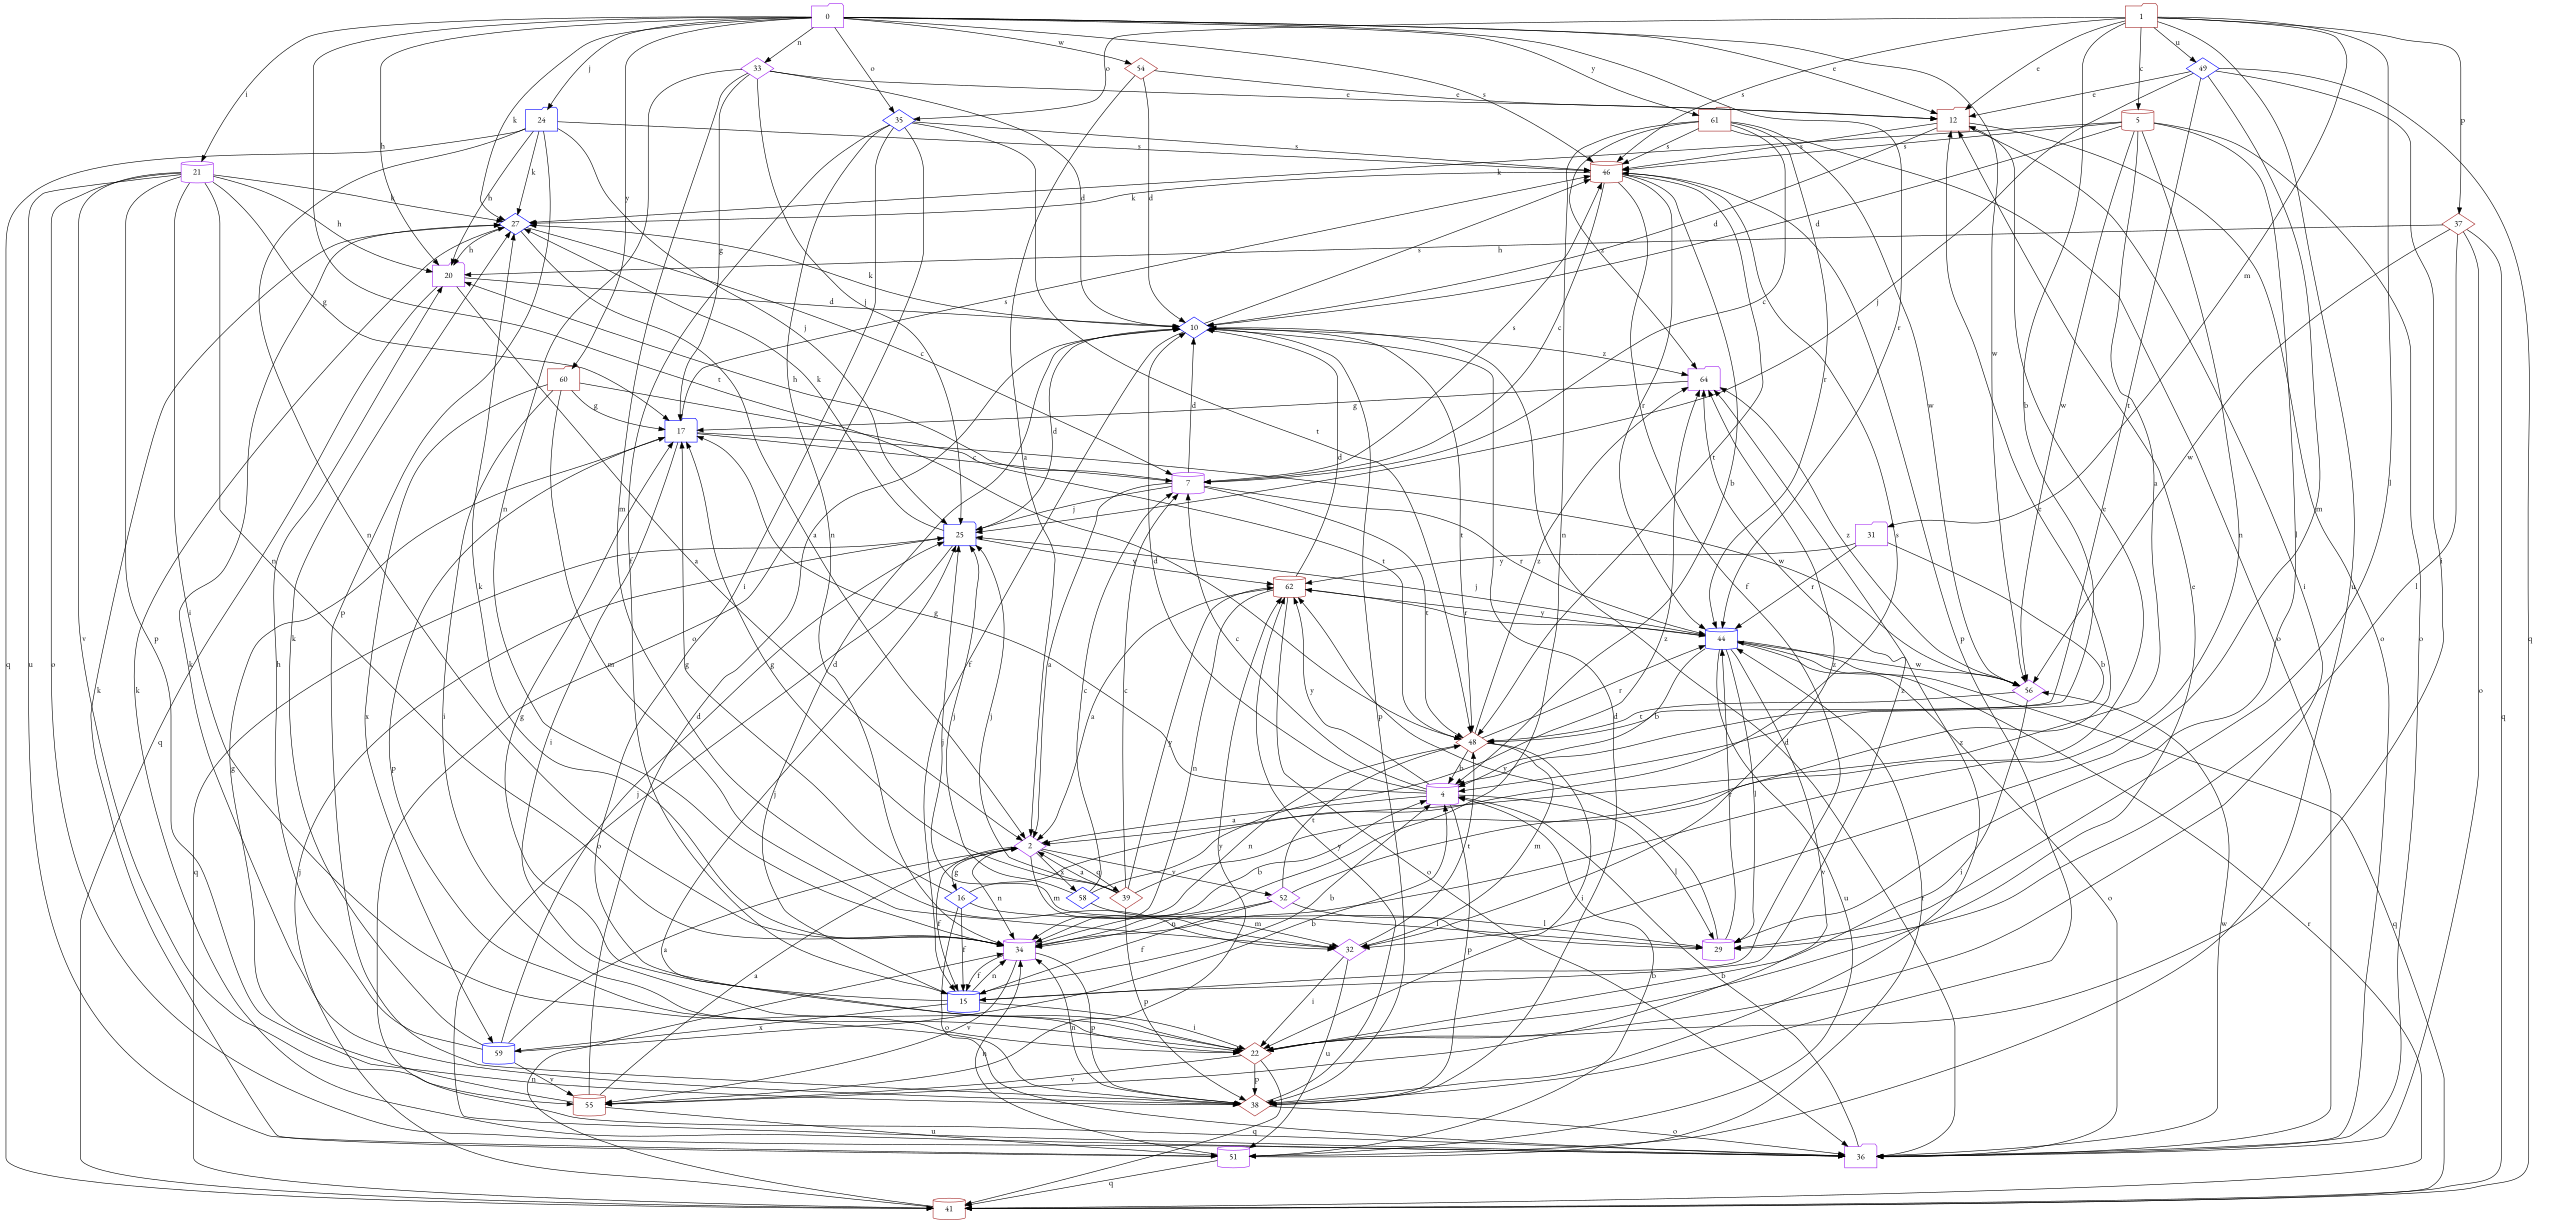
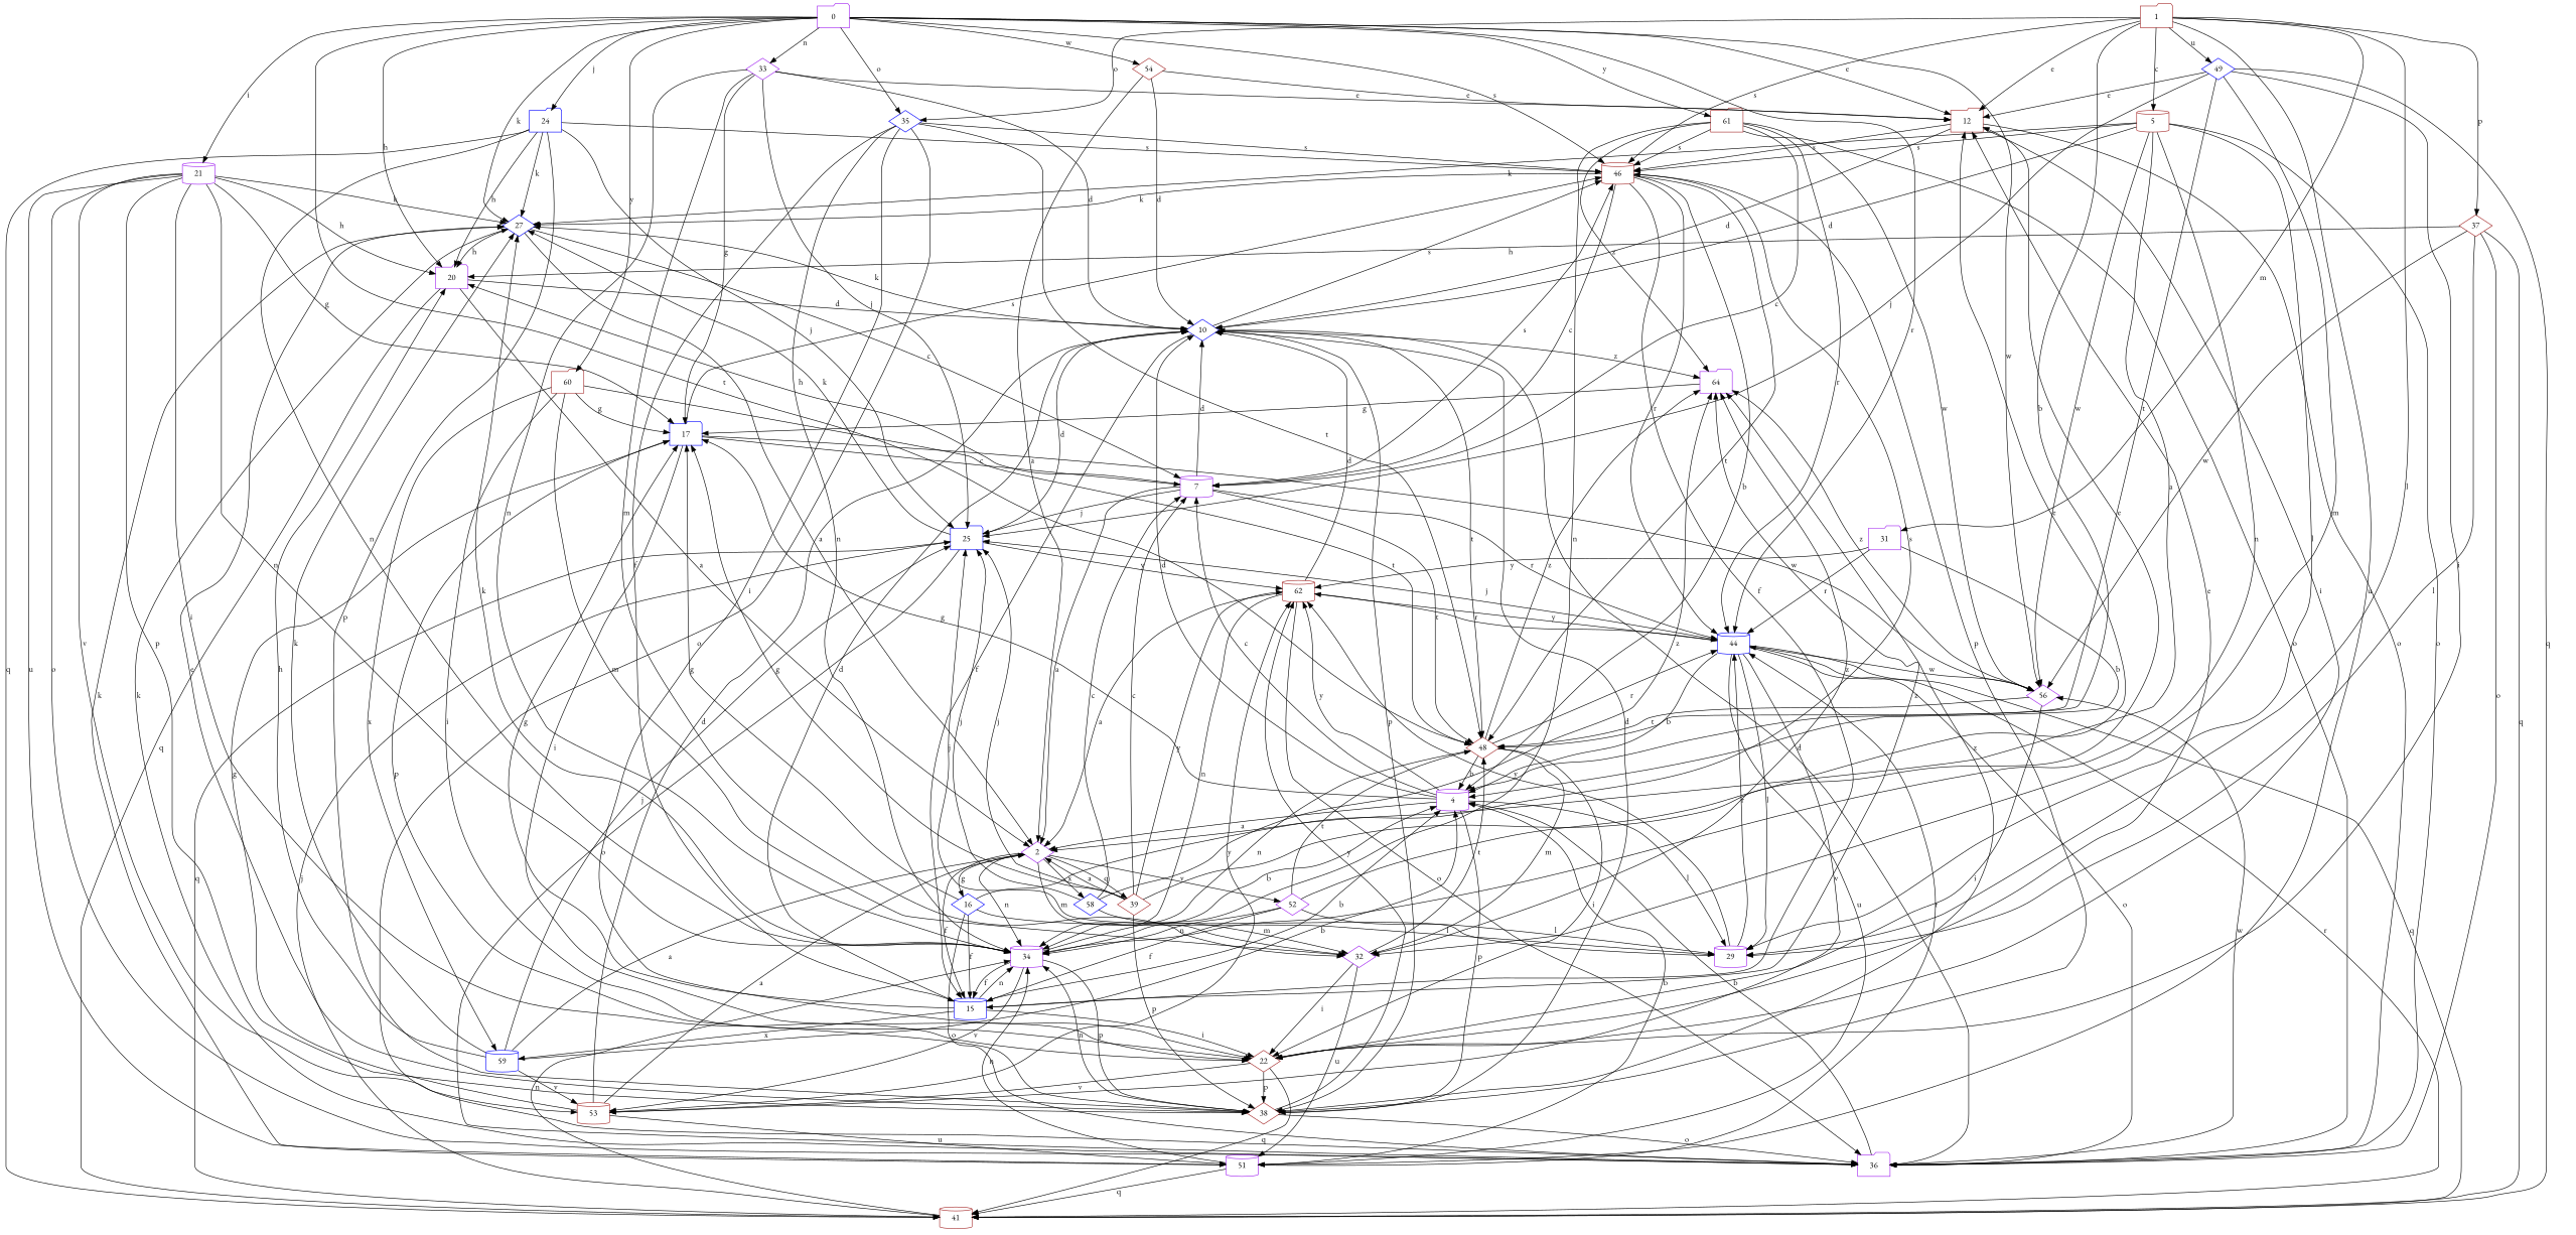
  strict digraph {
    fontname="EB Garamond"
    node [color=purple fontname="EB Garamond" shape=diamond]
    edge [fontname="EB Garamond"]
    0 [shape=folder]
    12 [color=brown shape=folder]
    20 [shape=folder]
    21 [shape=cylinder]
    24 [color=blue shape=folder]
    27 [color=blue]
    33
    35 [color=blue]
    44 [color=blue shape=cylinder]
    46 [color=brown shape=cylinder]
    48 [color=brown]
    54 [color=brown]
    56
    60 [color=brown shape=folder]
    61 [color=brown shape=folder]
    10 [color=blue]
    36 [shape=folder]
    22 [color=brown]
    2
    41 [color=brown shape=cylinder]
    51 [shape=cylinder]
    34 [shape=cylinder]
    17 [color=blue shape=folder]
    38 [color=brown]
-   53 [color=brown shape=cylinder label=55]
+   53 [color=brown shape=cylinder]
    25 [color=blue shape=folder]
    7 [shape=cylinder]
    32
    15 [color=blue shape=cylinder]
    4 [shape=cylinder]
    29 [shape=cylinder]
    62 [color=brown shape=cylinder]
    64 [shape=folder]
    59 [color=blue shape=cylinder]
    1 [color=brown shape=folder]
    5 [color=brown shape=cylinder]
    31 [shape=folder]
    37 [color=brown]
    49 [color=blue]
    16 [color=blue]
    39 [color=brown]
    52
    58 [color=blue]
    0 -> 12 [label=e]
    0 -> 20 [label=h]
    0 -> 21 [label=i]
    0 -> 24 [label=j]
    0 -> 27 [label=k]
    0 -> 33 [label=n]
    0 -> 35 [label=o]
    0 -> 44 [label=r]
    0 -> 46 [label=s]
    0 -> 48 [label=t]
    0 -> 54 [label=w]
    0 -> 56 [label=w]
    0 -> 60 [label=y]
    0 -> 61 [label=y]
    12 -> 46 [label=s]
    12 -> 10 [label=d]
    12 -> 36 [label=o]
    12 -> 22 [label=i]
    20 -> 10 [label=d]
    20 -> 2 [label=a]
    20 -> 41 [label=q]
    21 -> 20 [label=h]
    21 -> 27 [label=k]
    21 -> 36 [label=o]
    21 -> 22 [label=i]
    21 -> 51 [label=u]
    21 -> 34 [label=n]
    21 -> 17 [label=g]
    21 -> 38 [label=p]
    21 -> 53 [label=v]
    24 -> 20 [label=h]
    24 -> 27 [label=k]
    24 -> 46 [label=s]
    24 -> 41 [label=q]
    24 -> 34 [label=n]
    24 -> 38 [label=p]
    24 -> 25 [label=j]
    27 -> 20 [label=h]
    27 -> 2 [label=a]
    27 -> 7 [label=c]
    33 -> 12 [label=e]
    33 -> 10 [label=d]
    33 -> 34 [label=n]
    33 -> 17 [label=g]
    33 -> 25 [label=j]
    33 -> 32 [label=m]
    35 -> 46 [label=s]
    35 -> 48 [label=t]
    35 -> 36 [label=o]
    35 -> 22 [label=i]
    35 -> 34 [label=n]
    35 -> 15 [label=f]
    44 -> 56 [label=w]
    44 -> 36 [label=o]
    44 -> 41 [label=q]
    44 -> 51 [label=u]
    44 -> 53 [label=v]
    44 -> 25 [label=j]
    44 -> 4 [label=b]
    44 -> 29 [label=l]
    44 -> 62 [label=y]
    46 -> 27 [label=k]
    46 -> 44 [label=r]
    46 -> 48 [label=t]
    46 -> 38 [label=p]
    46 -> 7 [label=c]
    46 -> 15 [label=f]
    46 -> 4 [label=b]
    48 -> 44 [label=r]
    48 -> 22 [label=i]
    48 -> 34 [label=n]
    48 -> 32 [label=m]
    48 -> 4 [label=b]
    48 -> 64 [label=z]
    54 -> 12 [label=e]
    54 -> 10 [label=d]
    54 -> 2 [label=a]
    56 -> 48 [label=t]
    56 -> 22 [label=i]
    56 -> 64 [label=z]
    60 -> 48 [label=t]
    60 -> 22 [label=i]
    60 -> 17 [label=g]
    60 -> 32 [label=m]
    60 -> 59 [label=x]
    61 -> 44 [label=r]
    61 -> 46 [label=s]
    61 -> 56 [label=w]
    61 -> 36 [label=o]
    61 -> 34 [label=n]
    61 -> 7 [label=c]
    61 -> 64 [label=z]
    10 -> 27 [label=k]
    10 -> 46 [label=s]
    10 -> 48 [label=t]
    10 -> 38 [label=p]
    10 -> 15 [label=f]
    10 -> 64 [label=z]
    36 -> 27 [label=k]
    36 -> 56 [label=w]
    36 -> 10 [label=d]
    36 -> 4 [label=b]
    22 -> 12 [label=e]
    22 -> 41 [label=q]
    22 -> 38 [label=p]
    22 -> 53 [label=v]
-   22 -> 25 [label=j]
    2 -> 34 [label=n]
    2 -> 32 [label=m]
    2 -> 15 [label=f]
    2 -> 16 [label=g]
    2 -> 39 [label=q]
    2 -> 52 [label=v]
    2 -> 58 [label=x]
    41 -> 44 [label=r]
    41 -> 34 [label=n]
    41 -> 25 [label=j]
    51 -> 27 [label=k]
    51 -> 44 [label=r]
    51 -> 41 [label=q]
    51 -> 34 [label=n]
    51 -> 4 [label=b]
    34 -> 27 [label=k]
    34 -> 38 [label=p]
    34 -> 53 [label=v]
    34 -> 15 [label=f]
    34 -> 4 [label=b]
    17 -> 46 [label=s]
    17 -> 56 [label=w]
    17 -> 22 [label=i]
    17 -> 38 [label=p]
    17 -> 7 [label=c]
-   38 -> 27 [label=k]
+   38 -> 27 [label=e]
    38 -> 10 [label=d]
    38 -> 36 [label=o]
    38 -> 34 [label=n]
    38 -> 62 [label=y]
    38 -> 64 [label=z]
    53 -> 10 [label=d]
    53 -> 2 [label=a]
    53 -> 51 [label=u]
    53 -> 17 [label=g]
    53 -> 62 [label=y]
    25 -> 27 [label=k]
    25 -> 10 [label=d]
    25 -> 36 [label=o]
    25 -> 41 [label=q]
    25 -> 62 [label=y]
    7 -> 20 [label=h]
    7 -> 44 [label=r]
    7 -> 46 [label=s]
    7 -> 48 [label=t]
    7 -> 10 [label=d]
    7 -> 2 [label=a]
    7 -> 25 [label=j]
    32 -> 48 [label=t]
    32 -> 22 [label=i]
    32 -> 51 [label=u]
    32 -> 64 [label=z]
    15 -> 10 [label=d]
    15 -> 22 [label=i]
    15 -> 34 [label=n]
    15 -> 17 [label=g]
    15 -> 4 [label=b]
    15 -> 64 [label=z]
    15 -> 59 [label=x]
    4 -> 10 [label=d]
    4 -> 2 [label=a]
    4 -> 17 [label=g]
    4 -> 38 [label=p]
    4 -> 7 [label=c]
    4 -> 29 [label=l]
    4 -> 62 [label=y]
    29 -> 44 [label=r]
    29 -> 25 [label=j]
    29 -> 62 [label=y]
    62 -> 44 [label=r]
    62 -> 10 [label=d]
    62 -> 36 [label=o]
    62 -> 2 [label=a]
    62 -> 34 [label=n]
    64 -> 17 [label=g]
    59 -> 20 [label=h]
    59 -> 27 [label=k]
    59 -> 2 [label=a]
    59 -> 53 [label=v]
    59 -> 25 [label=j]
    59 -> 4 [label=b]
    1 -> 12 [label=e]
    1 -> 35 [label=o]
    1 -> 46 [label=s]
    1 -> 51 [label=u]
    1 -> 4 [label=b]
    1 -> 29 [label=l]
    1 -> 5 [label=c]
    1 -> 31 [label=m]
    1 -> 37 [label=p]
    1 -> 49 [label=u]
    5 -> 27 [label=k]
    5 -> 46 [label=s]
    5 -> 56 [label=w]
    5 -> 10 [label=d]
    5 -> 36 [label=o]
    5 -> 2 [label=a]
    5 -> 34 [label=n]
    5 -> 29 [label=l]
    31 -> 44 [label=r]
    31 -> 4 [label=b]
    31 -> 62 [label=y]
    37 -> 20 [label=h]
    37 -> 56 [label=w]
    37 -> 36 [label=o]
    37 -> 41 [label=q]
    37 -> 29 [label=l]
    49 -> 12 [label=e]
    49 -> 48 [label=t]
    49 -> 22 [label=i]
    49 -> 41 [label=q]
    49 -> 25 [label=j]
    49 -> 32 [label=m]
    16 -> 46 [label=s]
    16 -> 36 [label=o]
    16 -> 17 [label=g]
    16 -> 15 [label=f]
    16 -> 29 [label=l]
    39 -> 12 [label=e]
    39 -> 2 [label=a]
    39 -> 17 [label=g]
    39 -> 38 [label=p]
    39 -> 25 [label=j]
    39 -> 7 [label=c]
    39 -> 62 [label=y]
    52 -> 12 [label=e]
    52 -> 48 [label=t]
    52 -> 34 [label=n]
    52 -> 15 [label=f]
    52 -> 29 [label=l]
    58 -> 25 [label=j]
    58 -> 7 [label=c]
    58 -> 32 [label=m]
    58 -> 64 [label=z]
  }
